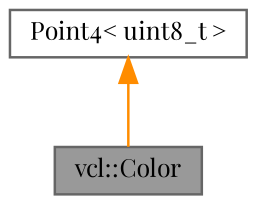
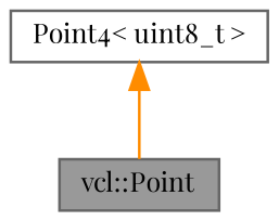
  digraph {
    fontname="Playfair Display"
    node [color=gray40 fontname="Playfair Display" fontsize=10 shape=box style=filled]
-   n1 [fillcolor=grey60 fontcolor=black height=0.2 label="vcl::Color" width=0.4]
+   n1 [fillcolor=grey60 fontcolor=black height=0.2 label="vcl::Point" width=0.4]
    n2 [fillcolor=white height=0.2 label="Point4\< uint8_t \>" width=0.4]
    n2 -> n1 [color=darkorange dir=back fontname="Playfair Display" fontsize=10 labelfontname=Helvetica labelfontsize=10 style=solid]
  }
